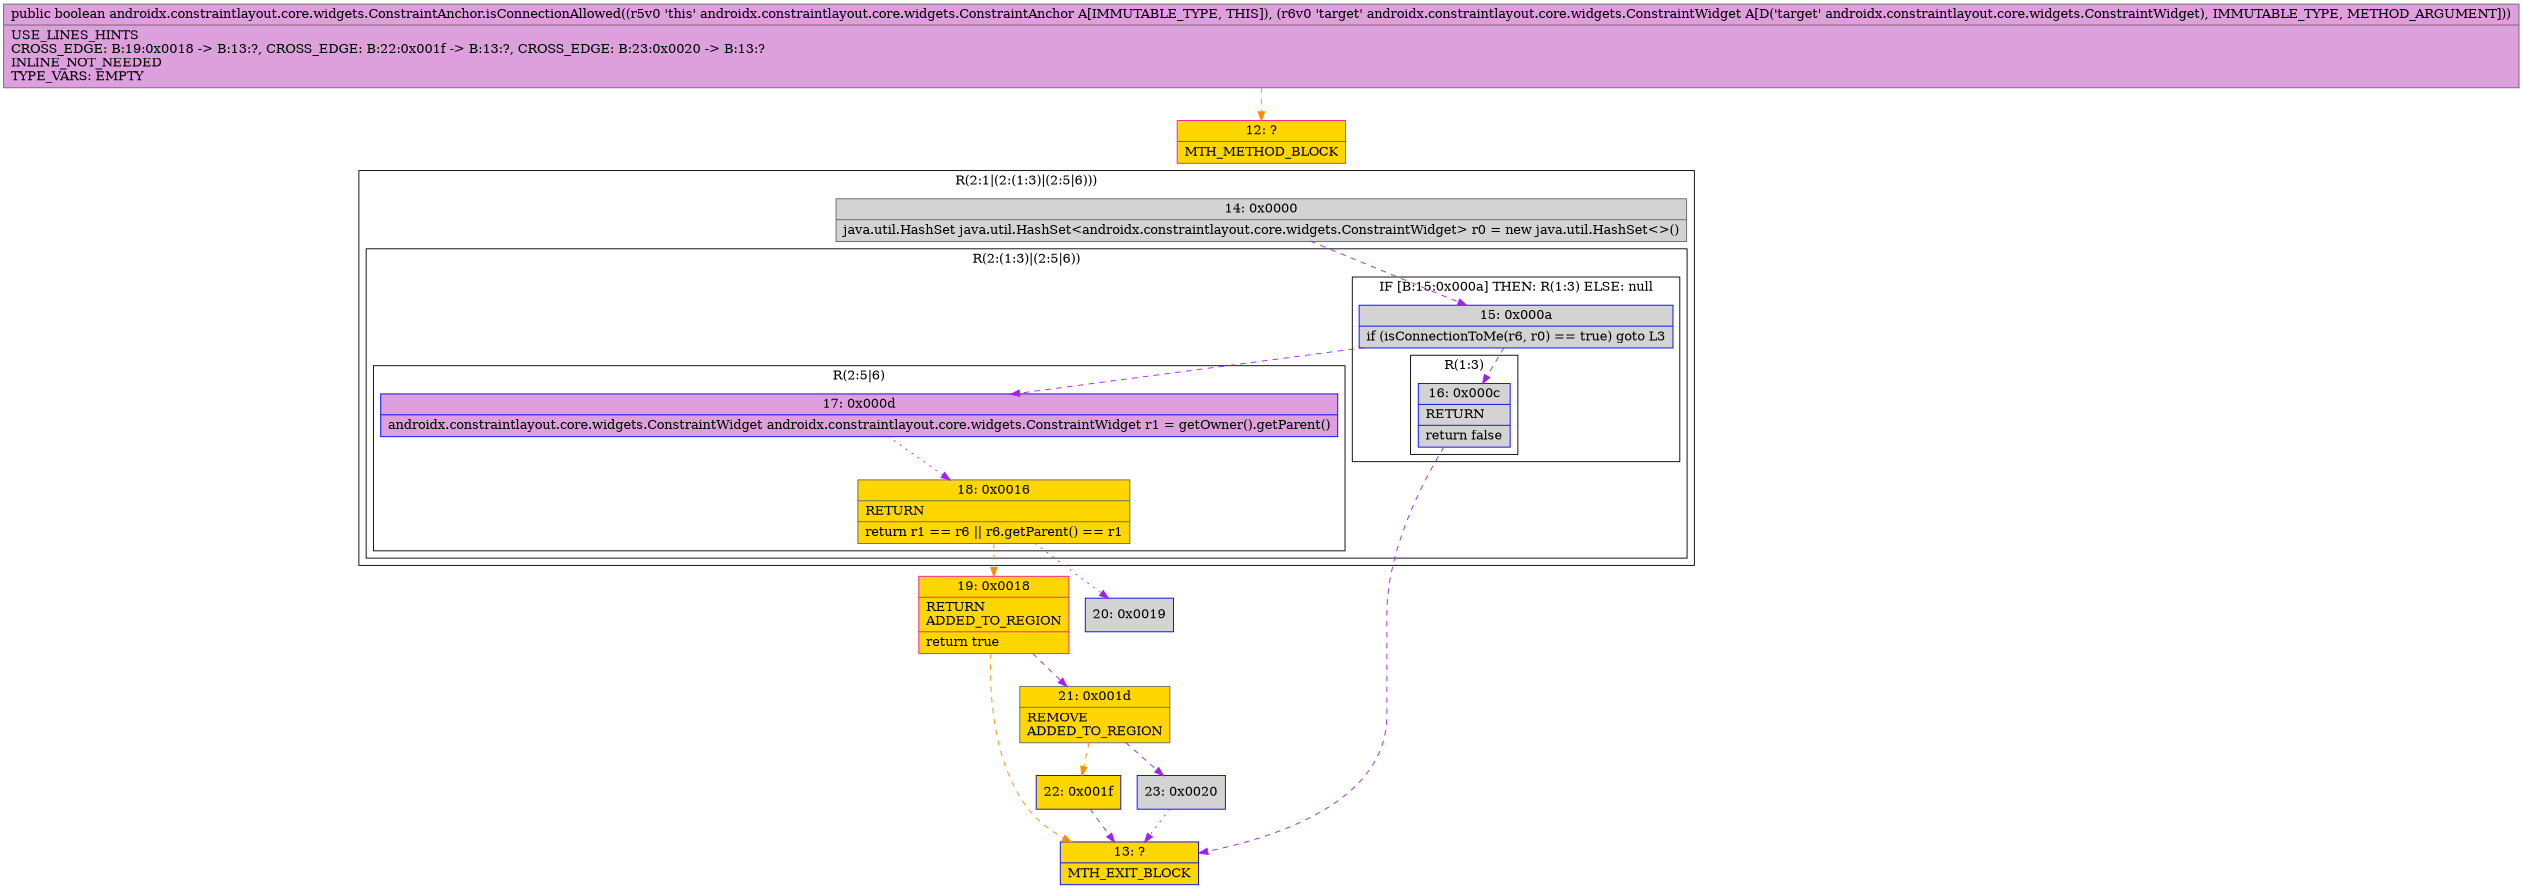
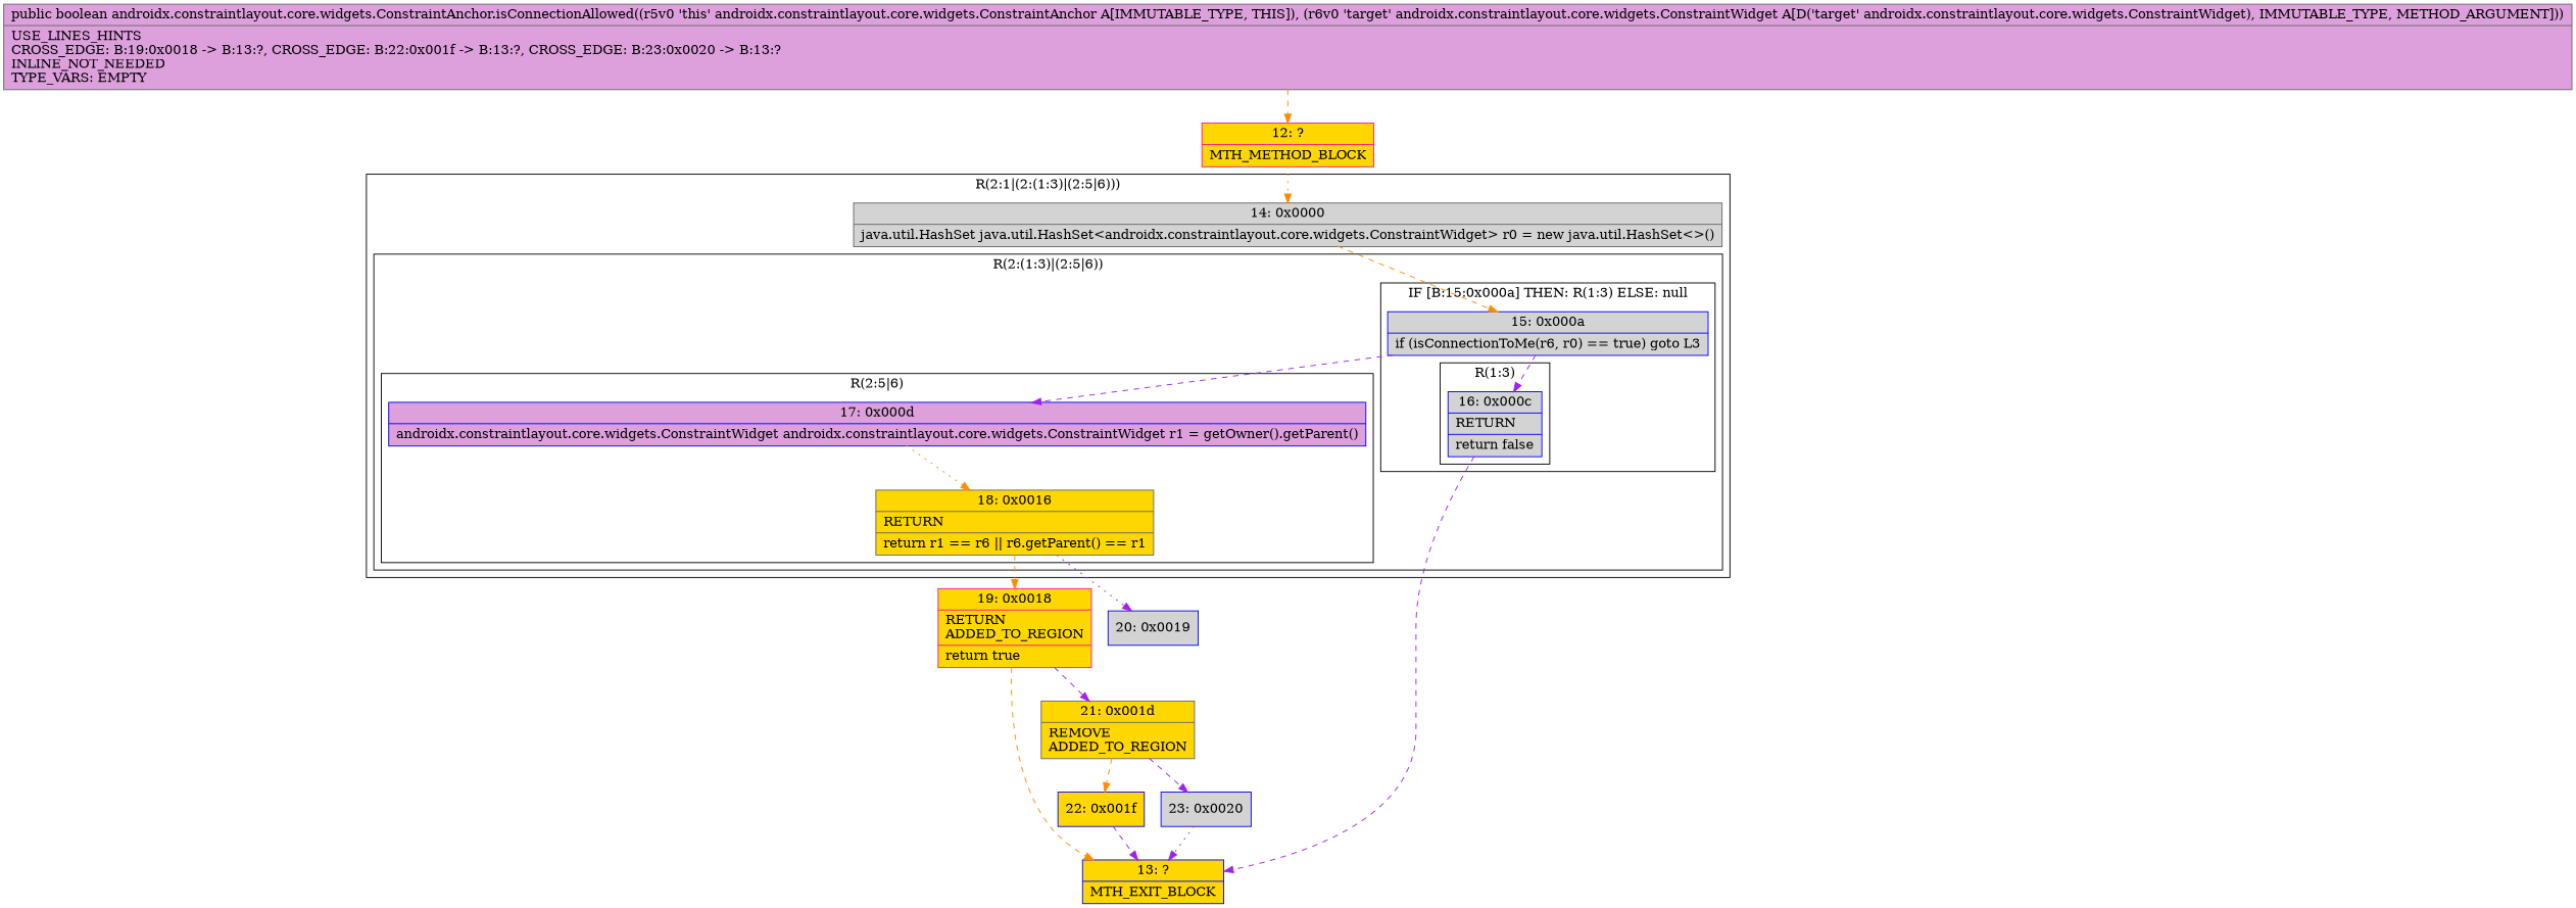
  digraph {
    node [color=blue fillcolor=gold shape=record style=filled]
    edge [color=purple style=dashed]
    n1 [fillcolor=lightgrey label="{16\:\ 0x000c|RETURN\l|return false\l}"]
    n2 [fillcolor=lightgrey label="{15\:\ 0x000a|if (isConnectionToMe(r6, r0) == true) goto L3\l}"]
    n3 [fillcolor=plum label="{17\:\ 0x000d|androidx.constraintlayout.core.widgets.ConstraintWidget androidx.constraintlayout.core.widgets.ConstraintWidget r1 = getOwner().getParent()\l}"]
    n4 [color=gray40 label="{18\:\ 0x0016|RETURN\l|return r1 == r6 \|\| r6.getParent() == r1\l}"]
    n5 [color=gray40 fillcolor=lightgrey label="{14\:\ 0x0000|java.util.HashSet java.util.HashSet\<androidx.constraintlayout.core.widgets.ConstraintWidget\> r0 = new java.util.HashSet\<\>()\l}"]
    n6 [label="{13\:\ ?|MTH_EXIT_BLOCK\l}"]
    n7 [color=deeppink label="{19\:\ 0x0018|RETURN\lADDED_TO_REGION\l|return true\l}"]
    n8 [fillcolor=lightgrey label="{20\:\ 0x0019}"]
    n9 [color=gray40 label="{21\:\ 0x001d|REMOVE\lADDED_TO_REGION\l}"]
    n10 [color=deeppink label="{12\:\ ?|MTH_METHOD_BLOCK\l}"]
    n11 [label="{22\:\ 0x001f}"]
    n12 [fillcolor=lightgrey label="{23\:\ 0x0020}"]
    n13 [color=gray40 fillcolor=plum label="{public boolean androidx.constraintlayout.core.widgets.ConstraintAnchor.isConnectionAllowed((r5v0 'this' androidx.constraintlayout.core.widgets.ConstraintAnchor A[IMMUTABLE_TYPE, THIS]), (r6v0 'target' androidx.constraintlayout.core.widgets.ConstraintWidget A[D('target' androidx.constraintlayout.core.widgets.ConstraintWidget), IMMUTABLE_TYPE, METHOD_ARGUMENT]))  | USE_LINES_HINTS\lCROSS_EDGE: B:19:0x0018 \-\> B:13:?, CROSS_EDGE: B:22:0x001f \-\> B:13:?, CROSS_EDGE: B:23:0x0020 \-\> B:13:?\lINLINE_NOT_NEEDED\lTYPE_VARS: EMPTY\l}"]
    subgraph cluster_1 {
      label="R(2:1|(2:(1:3)|(2:5|6)))"
      n5
      subgraph cluster_2 {
        label="R(2:(1:3)|(2:5|6))"
        subgraph cluster_3 {
          label="IF [B:15:0x000a] THEN: R(1:3) ELSE: null"
          n2
          subgraph cluster_4 {
            label="R(1:3)"
            n1
          }
        }
        subgraph cluster_5 {
          label="R(2:5|6)"
          n3
          n4
        }
      }
    }
    n1 -> n6
    n2 -> n1
    n2 -> n3
-   n3 -> n4 [style=dotted]
+   n3 -> n4 [color=darkorange style=dotted]
    n4 -> n7 [color=darkorange]
    n4 -> n8 [style=dotted]
-   n5 -> n2
+   n5 -> n2 [color=darkorange]
    n7 -> n6 [color=darkorange]
    n7 -> n9
    n9 -> n11 [color=darkorange]
    n9 -> n12
+   n10 -> n5 [color=darkorange style=dotted]
    n11 -> n6
    n12 -> n6 [style=dotted]
    n13 -> n10 [color=darkorange]
  }
